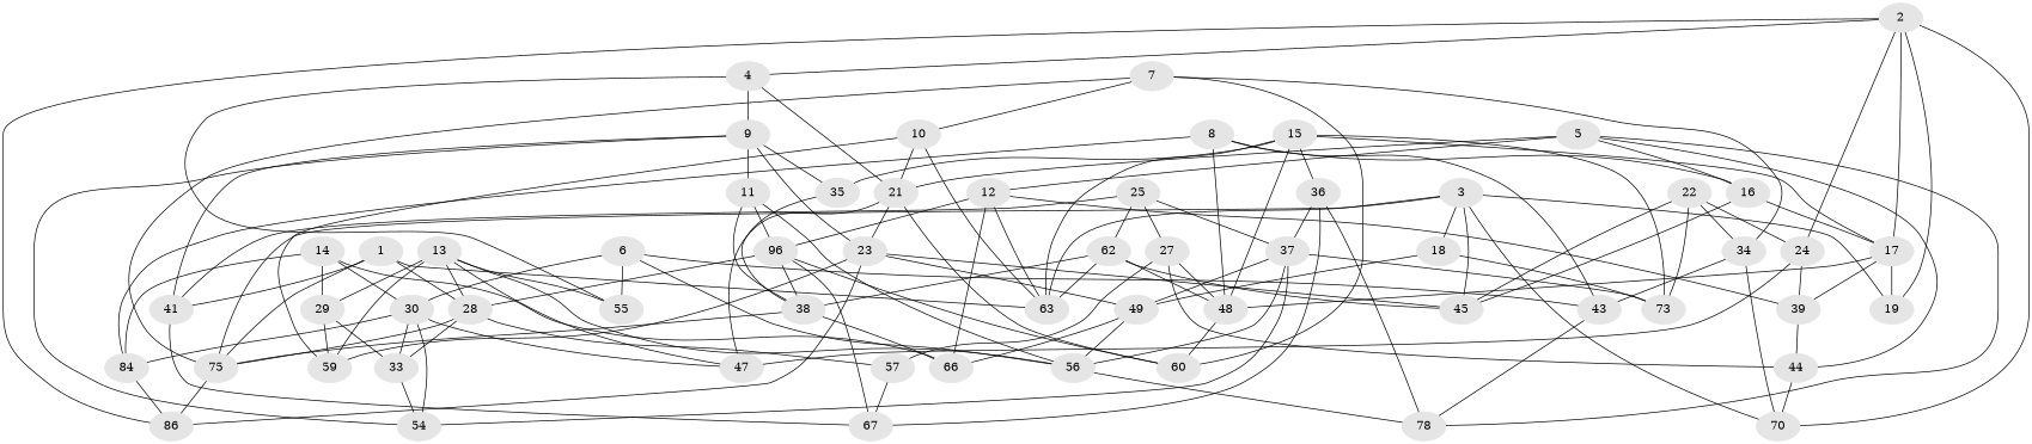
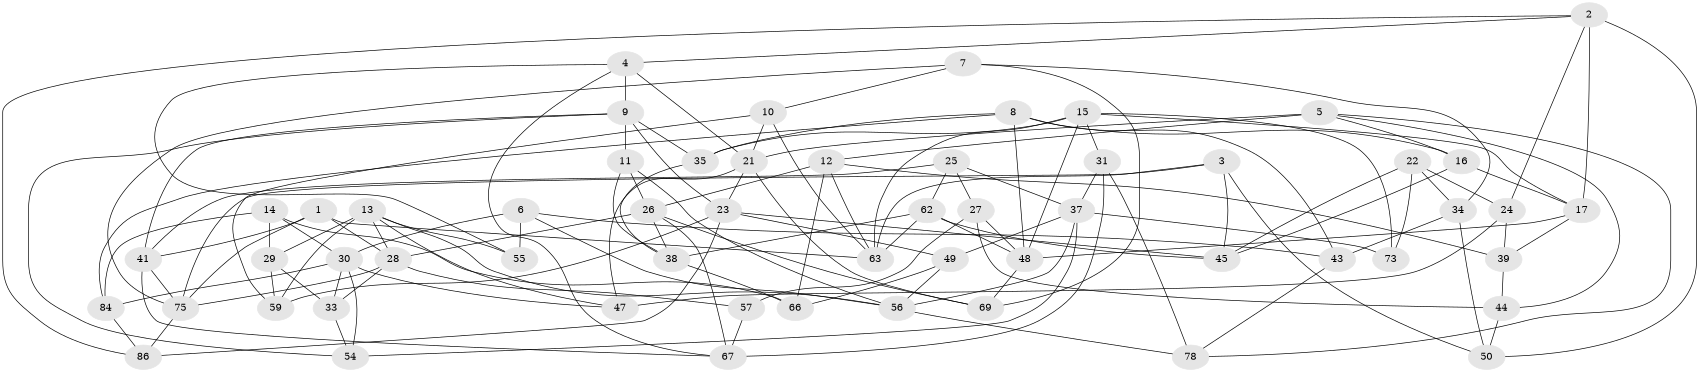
  graph {
    node [color=gray90 style=filled]
    28 [super="+65"]
    75 [super="+83"]
    57
    33
    1
    41 [super="+46"]
    63 [super="+71"]
    67 [super="+85"]
    86
    2 [super="+42"]
    4 [super="+53"]
    17 [super="+77"]
-   19
    24
-   50 [label=70]
+   50
    9 [super="+82"]
    21 [super="+80"]
    55
    48 [super="+61"]
    39
    47
    3 [super="+40"]
-   18
    45 [super="+68"]
    73
    49 [super="+79"]
    8 [super="+31"]
    16
    43
    35
    84
    11
    23 [super="+58"]
    54
-   69 [label=60]
+   69
    5 [super="+20"]
    12 [super="+70"]
    44
    78
-   26 [super="+64" label=96]
+   26 [super="+64"]
    66
    30 [super="+81"]
    6
    56 [super="+60"]
    7
    10
    34
    59
    38 [super="+74"]
    13 [super="+76"]
    29
    14
    15 [super="+51"]
-   36
+   36 [label=31]
    37 [super="+52"]
    22
    25
    27
    n59 [label=62 super="+62"]
    28 -- 75
    28 -- 57
    28 -- 33
    75 -- 86
    57 -- 67 [weight=2]
    33 -- 54
    1 -- 28
    1 -- 75
    1 -- 41
    1 -- 63
    41 -- 67
    2 -- 86
    2 -- 4
    2 -- 17
-   2 -- 19
    2 -- 24
    2 -- 50
+   4 -- 67
    4 -- 9
    4 -- 21
    4 -- 55
-   17 -- 19
    17 -- 48
    17 -- 39
    24 -- 39
    24 -- 47
    9 -- 41
    9 -- 35
    9 -- 11
    9 -- 23
    9 -- 54
    21 -- 47
    21 -- 23
    21 -- 69
    48 -- 69
    39 -- 44
    3 -- 75
    3 -- 63
-   3 -- 19
    3 -- 50
-   3 -- 18
    3 -- 45
-   18 -- 73
-   18 -- 49 [weight=2]
    49 -- 66
    49 -- 56
    8 -- 48
    8 -- 16
    8 -- 43
+   8 -- 35
    8 -- 84
    16 -- 17
    16 -- 45
    43 -- 78
    35 -- 38
    84 -- 86
    11 -- 26
    11 -- 56
    11 -- 38
    23 -- 86
    23 -- 45
    23 -- 49
    23 -- 59
    5 -- 21
    5 -- 16
    5 -- 12 [weight=2]
    5 -- 44
    5 -- 78
    12 -- 63
    12 -- 39
    12 -- 26
    12 -- 66
    44 -- 50
    26 -- 28
    26 -- 67
    26 -- 69
    26 -- 38
    30 -- 33
    30 -- 47
    30 -- 84
    30 -- 54
    6 -- 55
    6 -- 43
    6 -- 30
    6 -- 56
    56 -- 78
    7 -- 75
    7 -- 69
    7 -- 10
    7 -- 34
    10 -- 63
    10 -- 21
    10 -- 59
    34 -- 50
    34 -- 43
-   38 -- 75
+   41 -- 75
    38 -- 66
    13 -- 28
    13 -- 55
    13 -- 47
    13 -- 56
    13 -- 59
    13 -- 29
    29 -- 33
    29 -- 59
    14 -- 84
    14 -- 66
    14 -- 30
    14 -- 29
    15 -- 63
    15 -- 17
    15 -- 48
    15 -- 73
    15 -- 35
    15 -- 36
    36 -- 67
    36 -- 78
    36 -- 37
    37 -- 73
    37 -- 49
    37 -- 54
    37 -- 56
    22 -- 24
    22 -- 45
    22 -- 73
    22 -- 34
    25 -- 41
    25 -- 37
    25 -- 27
    25 -- n59
    27 -- 57
    27 -- 48
    27 -- 44
    n59 -- 63
    n59 -- 48
    n59 -- 45 [weight=2]
    n59 -- 38
  }
